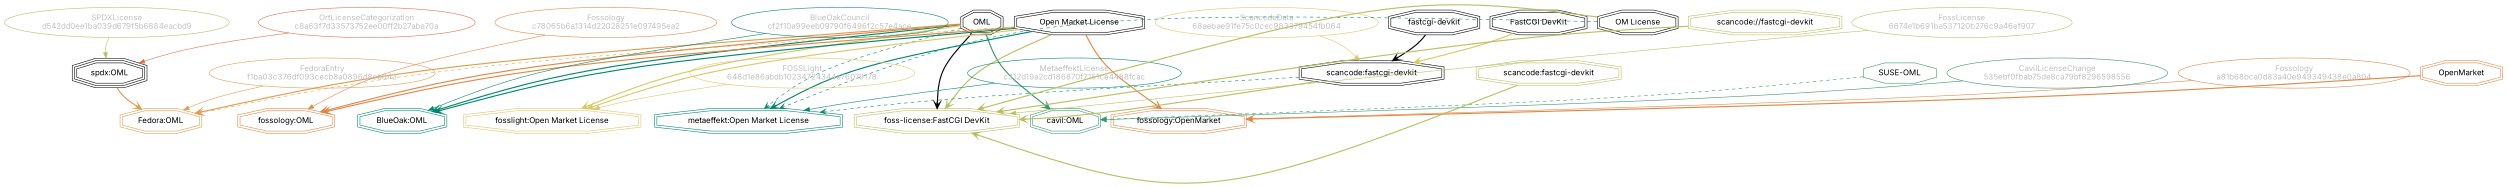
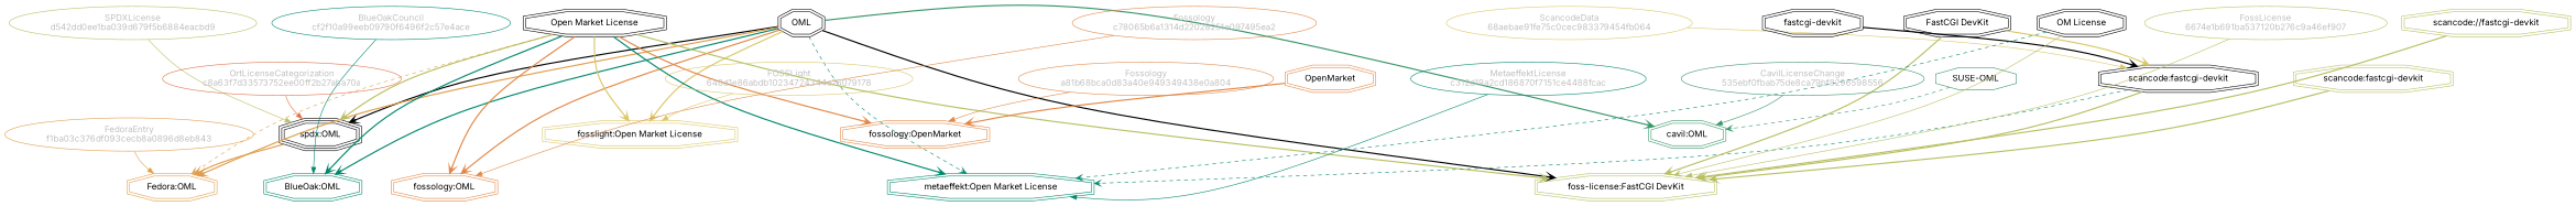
  strict digraph {
    fontname=Inter
    splines=curved
    node [fontname=Inter shape=doubleoctagon]
    edge [color="#b8bf62" fontname=Inter weight=0.7 arrowhead=vee style=bold]
    n1 [color="#b8bf62" fillcolor="beige;1" fontcolor=gray label="SPDXLicense\nd542dd0ee1ba039d679f5b6884eacbd9" shape=ellipse]
    n2 [label="spdx:OML" shape=tripleoctagon]
    n3 [color="#e09d4b" label="Fedora:OML"]
    n4 [color="#00876c" label="metaeffekt:Open Market License"]
    n5 [label=OML]
    n6 [color="#00876c" label="BlueOak:OML"]
    n7 [color="#e18745" label="fossology:OML"]
    n8 [color="#379469" label="cavil:OML"]
    n9 [color="#b8bf62" label="foss-license:FastCGI DevKit"]
    n10 [color="#dac767" label="fosslight:Open Market License"]
    n11 [label="Open Market License"]
    n12 [color="#e18745" label="fossology:OpenMarket"]
    n13 [color="#e09d4b" fillcolor="beige;1" fontcolor=gray label="FedoraEntry\nf1ba03c376df093cecb8a0896d8eb843" shape=ellipse]
    n14 [color="#00876c" fillcolor="beige;1" fontcolor=gray label="BlueOakCouncil\ncf2f10a99eeb09790f6496f2c57e4ace" shape=ellipse]
    n15 [color="#dac767" fillcolor="beige;1" fontcolor=gray label="ScancodeData\n68aebae91fe75c0cec983379454fb064" shape=ellipse]
    n16 [label="scancode:fastcgi-devkit"]
    n17 [label="fastcgi-devkit"]
    n18 [label="FastCGI DevKit"]
    n19 [color="#e18745" fillcolor="beige;1" fontcolor=gray label="Fossology\na81b68bca0d83a40e949349438e0a804" shape=ellipse]
    n20 [color="#e18745" label=OpenMarket]
    n21 [color="#e18745" fillcolor="beige;1" fontcolor=gray label="Fossology\nc78065b6a1314d22028251e097495ea2" shape=ellipse]
    n22 [color="#e06f45" fillcolor="beige;1" fontcolor=gray label="OrtLicenseCategorization\nc8a63f7d33573752ee00ff2b27aba70a" shape=ellipse]
    n23 [color="#379469" fillcolor="beige;1" fontcolor=gray label="CavilLicenseChange\n535ebf0fbab75de8ca79bf8296598556" shape=ellipse]
    n24 [color="#379469" label="SUSE-OML" shape=octagon]
    n25 [color="#00876c" fillcolor="beige;1" fontcolor=gray label="MetaeffektLicense\nc312d19a2cd186870f7151ce4488fcac" shape=ellipse]
    n26 [label="OM License"]
    n27 [color="#b8bf62" fillcolor="beige;1" fontcolor=gray label="FossLicense\n6674e1b691ba537120b276c9a46ef907" shape=ellipse]
    n28 [color="#b8bf62" label="scancode://fastcgi-devkit"]
    n29 [color="#b8bf62" label="scancode:fastcgi-devkit"]
    n30 [color="#dac767" fillcolor="beige;1" fontcolor=gray label="FOSSLight\n648d1e86abdb10234724344e76079178" shape=ellipse]
    n1 -> n2 [weight=0.5 arrowhead="" style=""]
    n2 -> n3 [color="#e09d4b"]
+   n5 -> n2 [color=""]
    n5 -> n3 [color="#e09d4b"]
    n5 -> n4 [color="#00876c" style=dashed weight=0.5]
    n5 -> n6 [color="#00876c"]
    n5 -> n7 [color="#e18745"]
    n5 -> n8 [color="#379469"]
    n5 -> n9 [color=black]
    n5 -> n10 [color="#dac767"]
+   n11 -> n2
    n11 -> n3 [color="#e09d4b" style=dashed weight=0.5]
    n11 -> n4 [color="#00876c"]
    n11 -> n6 [color="#00876c"]
    n11 -> n7 [color="#e18745"]
    n11 -> n9
    n11 -> n10 [color="#dac767"]
    n11 -> n12 [color="#e18745"]
    n13 -> n3 [color="#e09d4b" weight=0.5 arrowhead="" style=""]
    n14 -> n6 [color="#00876c" weight=0.5 arrowhead="" style=""]
    n15 -> n16 [color="#dac767" weight=0.5 arrowhead="" style=""]
    n16 -> n4 [color="#00876c" style=dashed weight=0.5]
    n16 -> n9
    n17 -> n16 [color=""]
+   n18 -> n9
    n18 -> n16 [color="#dac767"]
    n19 -> n12 [color="#e18745" weight=0.5 arrowhead="" style=""]
    n20 -> n12 [color="#e18745"]
    n21 -> n7 [color="#e18745" weight=0.5 arrowhead="" style=""]
    n22 -> n2 [color="#e06f45" weight=0.5 arrowhead="" style=""]
    n23 -> n8 [color="#379469" weight=0.5 arrowhead="" style=""]
    n24 -> n8 [color="#379469" style=dashed weight=0.5]
    n25 -> n4 [color="#00876c" weight=0.5 arrowhead="" style=""]
    n26 -> n4 [color="#00876c" style=dashed weight=0.5]
-   n26 -> n9
+   n26 -> n9 [style=solid]
    n27 -> n9 [weight=0.5 arrowhead="" style=""]
    n28 -> n9
    n29 -> n9
    n30 -> n10 [color="#dac767" weight=0.5 arrowhead="" style=""]
  }
